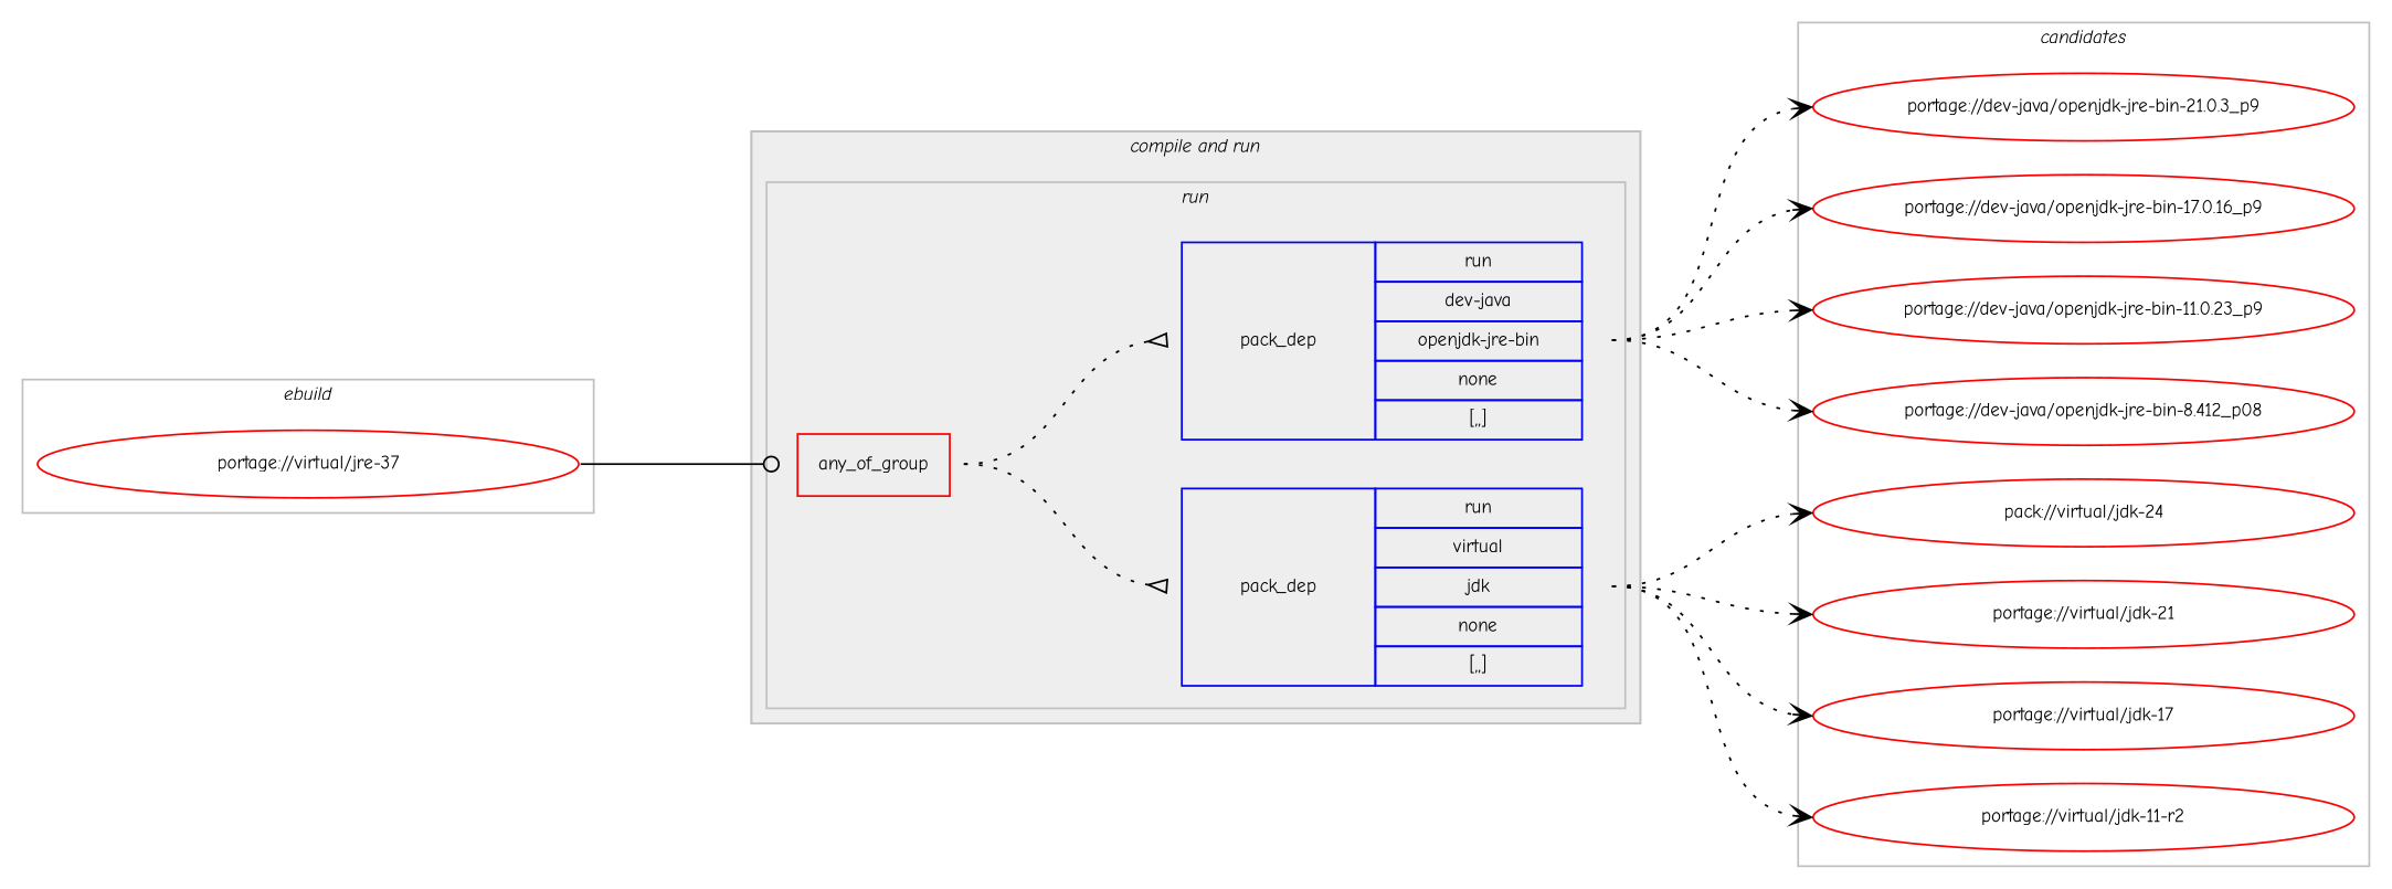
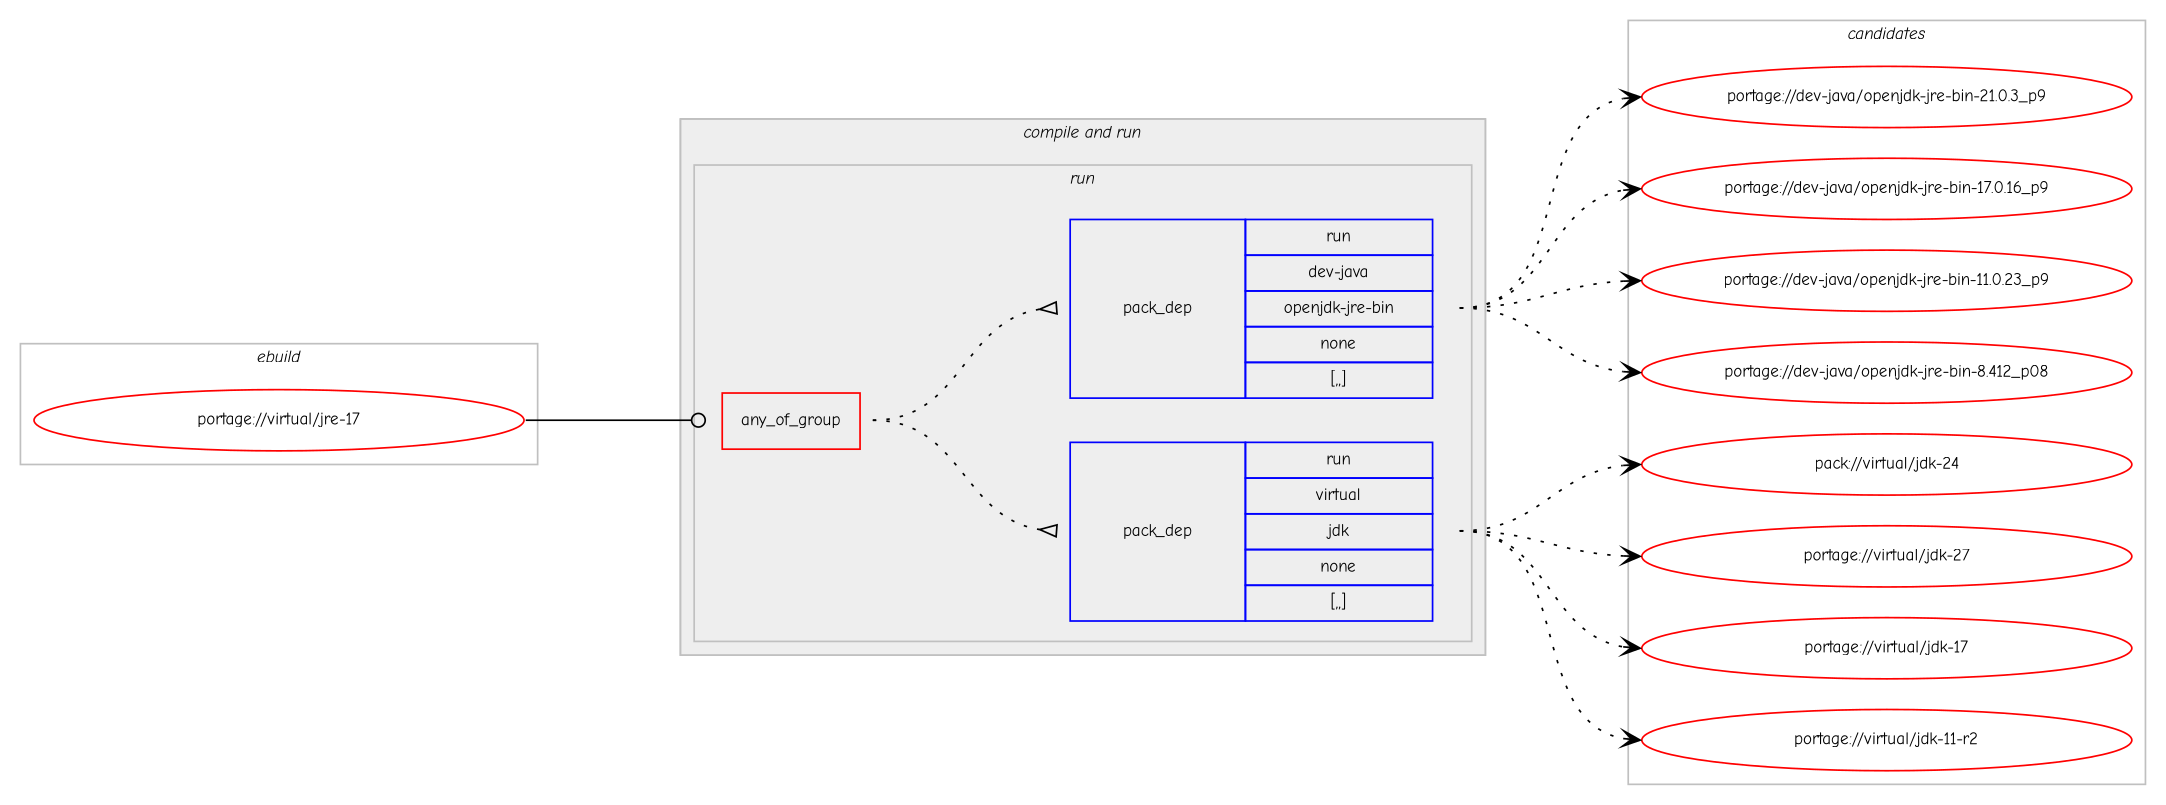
  digraph {
    compound=true
    concentrate=true
    fontname="Comic Neue"
    fontsize=10
    newrank=true
    rankdir=LR
    ranksep=1.5
    node [color=red fontname="Comic Neue" fontsize=10]
    edge [arrowhead=vee fontname="Comic Neue" headport=w style=dotted tailport=e weight=100]
-   n1 [label="portage://virtual/jre-37" width=4]
+   n1 [label="portage://virtual/jre-17" width=4]
    n2 [color=blue label=<<TABLE BORDER="0" CELLBORDER="1" CELLSPACING="0" CELLPADDING="4" WIDTH="220"><TR><TD ROWSPAN="6" CELLPADDING="30">pack_dep</TD></TR><TR><TD WIDTH="110">run</TD></TR><TR><TD>virtual</TD></TR><TR><TD>jdk</TD></TR><TR><TD>none</TD></TR><TR><TD>[,,]</TD></TR></TABLE>> shape=none]
    n3 [color=blue label=<<TABLE BORDER="0" CELLBORDER="1" CELLSPACING="0" CELLPADDING="4" WIDTH="220"><TR><TD ROWSPAN="6" CELLPADDING="30">pack_dep</TD></TR><TR><TD WIDTH="110">run</TD></TR><TR><TD>dev-java</TD></TR><TR><TD>openjdk-jre-bin</TD></TR><TR><TD>none</TD></TR><TR><TD>[,,]</TD></TR></TABLE>> shape=none]
    n4 [label=<<TABLE BORDER="0" CELLBORDER="1" CELLSPACING="0" CELLPADDING="4"><TR><TD CELLPADDING="10">any_of_group</TD></TR></TABLE>> shape=none]
    n5 [label="pack://virtual/jdk-24" width=4]
-   n6 [label="portage://virtual/jdk-21" width=4]
+   n6 [label="portage://virtual/jdk-27" width=4]
    n7 [label="portage://virtual/jdk-17" width=4]
    n8 [label="portage://virtual/jdk-11-r2" width=4]
    n9 [label="portage://dev-java/openjdk-jre-bin-21.0.3_p9" width=4]
    n10 [label="portage://dev-java/openjdk-jre-bin-17.0.16_p9" width=4]
    n11 [label="portage://dev-java/openjdk-jre-bin-11.0.23_p9" width=4]
    n12 [label="portage://dev-java/openjdk-jre-bin-8.412_p08" width=4]
    subgraph cluster_1 {
      color=gray
      label=<<i>ebuild</i>>
      n1
    }
    subgraph cluster_2 {
      color=gray
      label=<<i>dependencies</i>>
      subgraph cluster_3 {
        color=gray
        fillcolor="#eeeeee"
        label=<<i>compile</i>>
        style=filled
      }
      subgraph cluster_4 {
        color=gray
        fillcolor="#eeeeee"
        label=<<i>compile and run</i>>
        style=filled
      }
      subgraph cluster_5 {
        color=gray
        fillcolor="#eeeeee"
        label=<<i>run</i>>
        style=filled
        subgraph sub_6 {
          color=gray
          fillcolor="#eeeeee"
          label=<<i>run</i>>
          style=filled
          n4
          subgraph sub_7 {
            color=gray
            fillcolor="#eeeeee"
            label=<<i>run</i>>
            style=filled
            n2
          }
          subgraph sub_8 {
            color=gray
            fillcolor="#eeeeee"
            label=<<i>run</i>>
            style=filled
            n3
          }
        }
      }
    }
    subgraph cluster_9 {
      color=gray
      label=<<i>candidates</i>>
      rank=same
      subgraph sub_10 {
        color=black
        label=<<i>candidates</i>>
        nodesep=1
        rank=same
        n5
        n6
        n7
        n8
      }
      subgraph sub_11 {
        color=black
        label=<<i>candidates</i>>
        nodesep=1
        rank=same
        n9
        n10
        n11
        n12
      }
    }
    n1 -> n4 [arrowhead=odot style=solid weight=20]
    n2 -> n5
    n2 -> n6
    n2 -> n7
    n2 -> n8
    n3 -> n9
    n3 -> n10
    n3 -> n11
    n3 -> n12
    n4 -> n2 [arrowhead=oinv weight=20]
    n4 -> n3 [arrowhead=oinv weight=20]
  }
